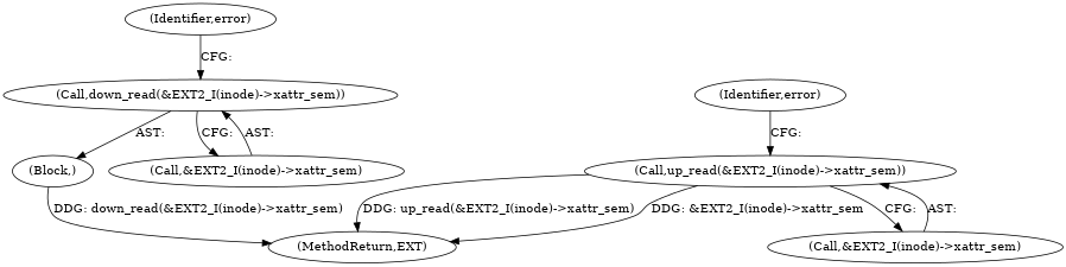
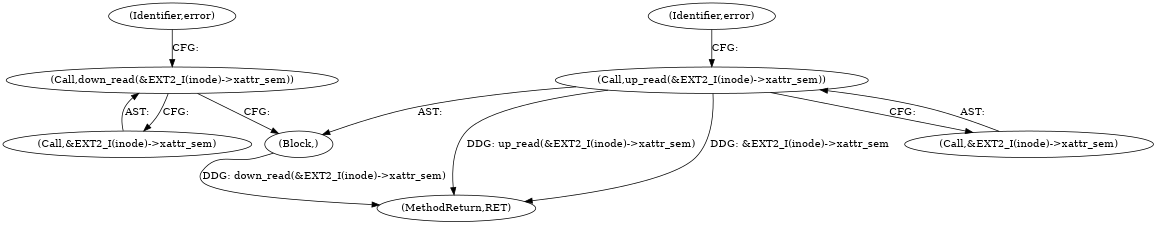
  digraph {
    n1 [label="(Call,up_read(&EXT2_I(inode)->xattr_sem))"]
    n2 [label="(Call,&EXT2_I(inode)->xattr_sem)"]
-   n3 [label="(MethodReturn,EXT)"]
+   n3 [label="(MethodReturn,RET)"]
    n4 [label="(Block,)"]
    n5 [label="(Call,down_read(&EXT2_I(inode)->xattr_sem))"]
    n6 [label="(Call,&EXT2_I(inode)->xattr_sem)"]
    n7 [label="(Identifier,error)"]
    n8 [label="(Identifier,error)"]
    n1 -> n2 [label="CFG: "]
    n1 -> n3 [label="DDG: up_read(&EXT2_I(inode)->xattr_sem)"]
    n1 -> n3 [label="DDG: &EXT2_I(inode)->xattr_sem"]
+   n1 -> n4 [label="AST: "]
    n2 -> n1 [label="AST: "]
    n4 -> n3 [label="DDG: down_read(&EXT2_I(inode)->xattr_sem)"]
-   n5 -> n4 [label="AST: "]
+   n5 -> n4 [label="CFG: "]
    n5 -> n6 [label="CFG: "]
    n6 -> n5 [label="AST: "]
    n7 -> n5 [label="CFG: "]
    n8 -> n1 [label="CFG: "]
  }
